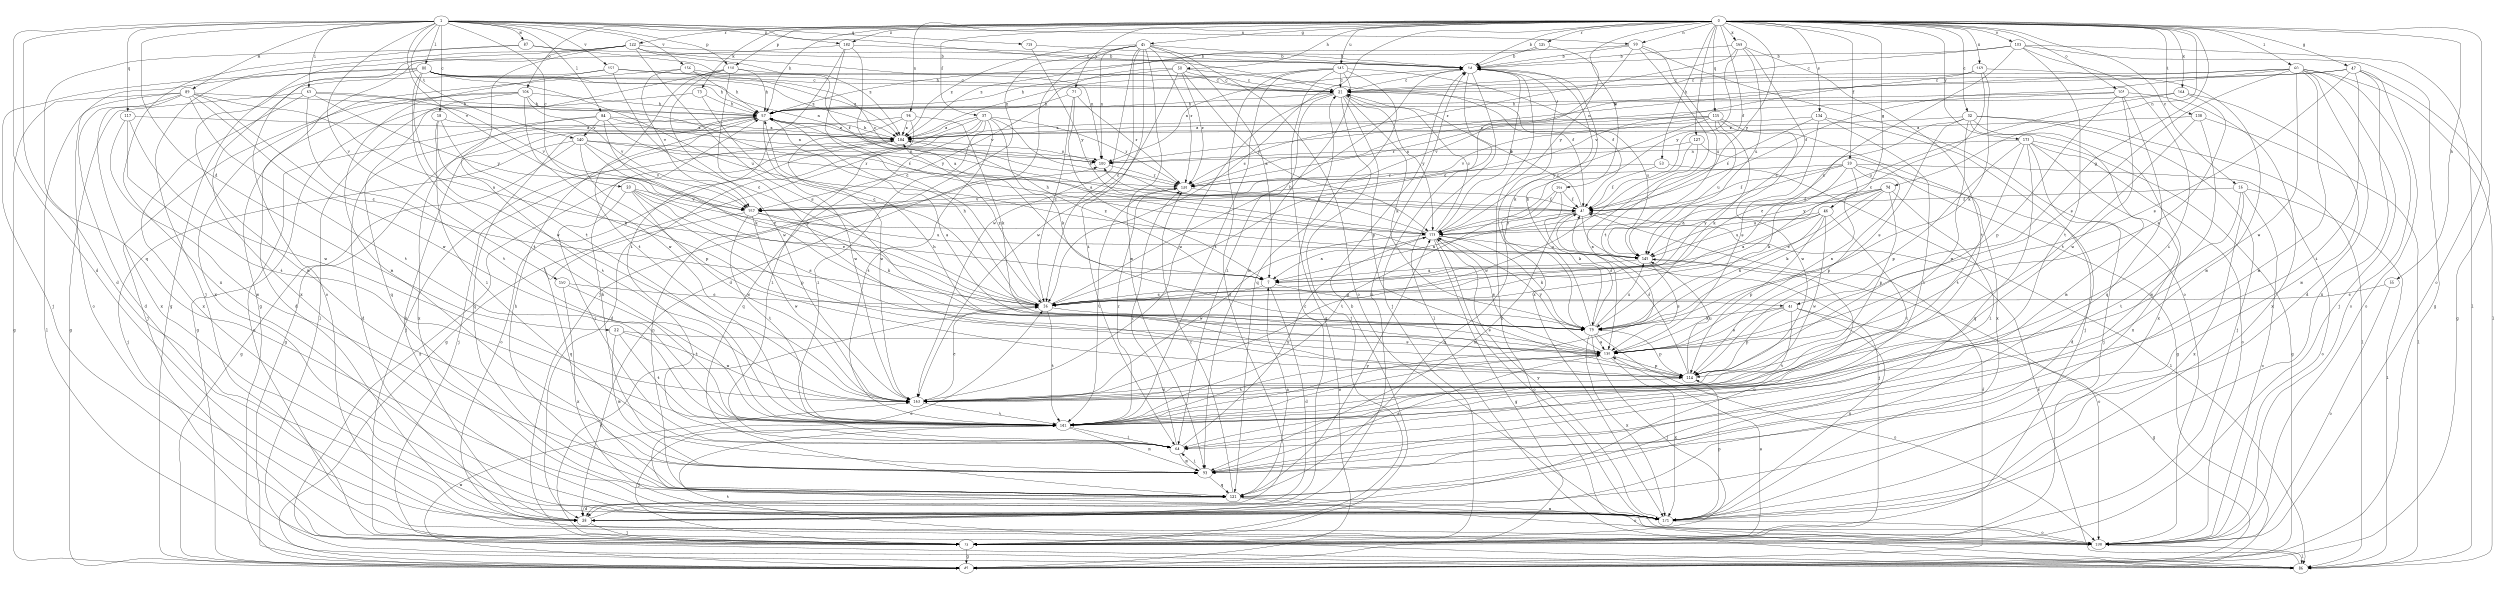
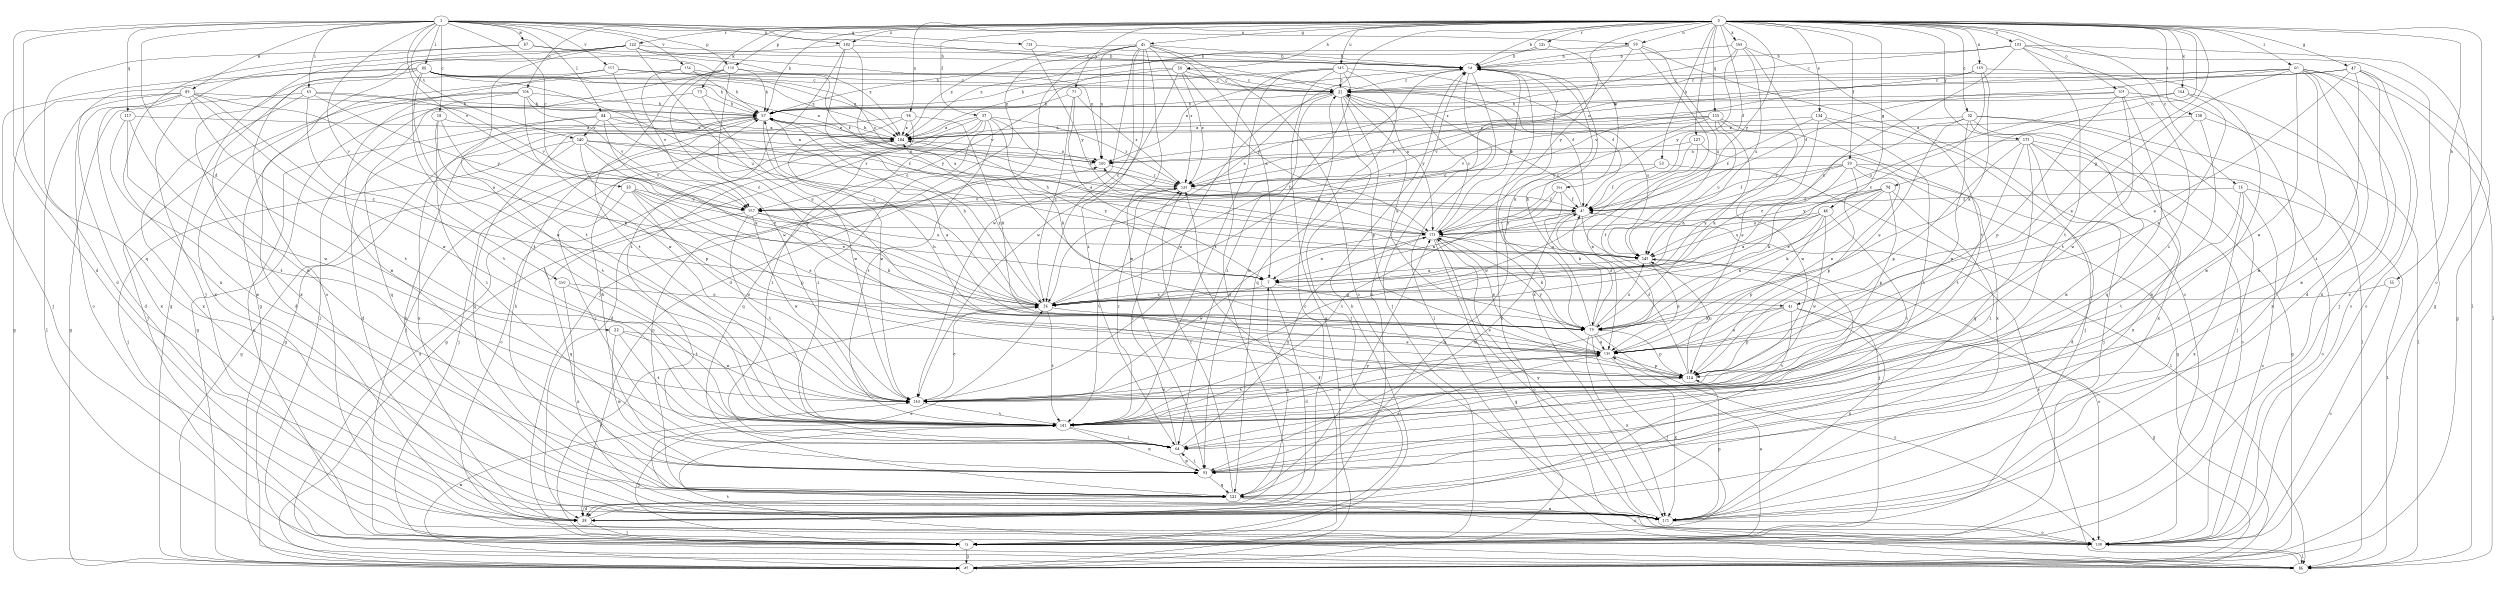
  strict digraph {
    fontname="Courier Prime"
    node [fontname="Courier Prime"]
    edge [fontname="Courier Prime"]
    0
    14
    16
    32
    36
    37
    39
    43
    45
    46
    47
    48
    50
    53
    55
    57
    60
    71
    73
    94
    96
    99
    103
    105
    106
    108
    110
    115
    122
    125
    127
    134
    138
    145
    162
    164
    168
    169
    173
    178
    182
    21
    72
    79
    86
    100
    171
    141
    184
    135
    163
    93
    28
    121
    64
    49
    128
    7
    114
    149
    157
    1
    18
    20
    22
    63
    80
    84
    87
    89
    117
    n72 [label=718]
    140
    150
    153
    156
    0 -> 14 [label=b]
    0 -> 16 [label=c]
    0 -> 32 [label=e]
    0 -> 36 [label=e]
    0 -> 37 [label=f]
    0 -> 39 [label=f]
    0 -> 43 [label=f]
    0 -> 45 [label=g]
    0 -> 46 [label=g]
    0 -> 47 [label=g]
    0 -> 48 [label=g]
    0 -> 50 [label=h]
    0 -> 53 [label=h]
    0 -> 55 [label=h]
    0 -> 57 [label=h]
    0 -> 60 [label=i]
    0 -> 71 [label=j]
    0 -> 73 [label=k]
    0 -> 94 [label=n]
    0 -> 96 [label=n]
    0 -> 99 [label=n]
    0 -> 103 [label=o]
    0 -> 105 [label=o]
    0 -> 106 [label=o]
    0 -> 108 [label=o]
    0 -> 110 [label=p]
    0 -> 115 [label=q]
    0 -> 122 [label=r]
    0 -> 125 [label=r]
    0 -> 127 [label=r]
    0 -> 134 [label=s]
    0 -> 138 [label=t]
    0 -> 145 [label=u]
    0 -> 162 [label=w]
    0 -> 164 [label=x]
    0 -> 168 [label=x]
    0 -> 169 [label=x]
    0 -> 173 [label=y]
    0 -> 178 [label=y]
    0 -> 182 [label=z]
    14 -> 21 [label=c]
    14 -> 72 [label=j]
    14 -> 79 [label=k]
    14 -> 86 [label=l]
    14 -> 100 [label=n]
    14 -> 171 [label=x]
    16 -> 43 [label=f]
    16 -> 108 [label=o]
    16 -> 86 [label=l]
    16 -> 171 [label=x]
    16 -> 141 [label=t]
    32 -> 36 [label=e]
    32 -> 72 [label=j]
    32 -> 86 [label=l]
    32 -> 171 [label=x]
    32 -> 184 [label=z]
    32 -> 135 [label=s]
    32 -> 163 [label=w]
    32 -> 93 [label=m]
    36 -> 14 [label=b]
    36 -> 57 [label=h]
    36 -> 141 [label=t]
    36 -> 184 [label=z]
    36 -> 135 [label=s]
    37 -> 43 [label=f]
    37 -> 79 [label=k]
    37 -> 141 [label=t]
    37 -> 184 [label=z]
    37 -> 28 [label=d]
    37 -> 121 [label=q]
    37 -> 64 [label=i]
    37 -> 49 [label=g]
    37 -> 128 [label=r]
    39 -> 43 [label=f]
    39 -> 108 [label=o]
    39 -> 79 [label=k]
    39 -> 135 [label=s]
    39 -> 28 [label=d]
    39 -> 128 [label=r]
    39 -> 7 [label=a]
    39 -> 114 [label=p]
    43 -> 178 [label=y]
    43 -> 21 [label=c]
    43 -> 72 [label=j]
    43 -> 93 [label=m]
    43 -> 7 [label=a]
    45 -> 14 [label=b]
    45 -> 36 [label=e]
    45 -> 108 [label=o]
    45 -> 72 [label=j]
    45 -> 100 [label=n]
    45 -> 184 [label=z]
    45 -> 163 [label=w]
    45 -> 93 [label=m]
    45 -> 28 [label=d]
    45 -> 64 [label=i]
    45 -> 128 [label=r]
    45 -> 7 [label=a]
    46 -> 178 [label=y]
    46 -> 79 [label=k]
    46 -> 141 [label=t]
    46 -> 163 [label=w]
    46 -> 7 [label=a]
    46 -> 114 [label=p]
    46 -> 149 [label=u]
    47 -> 108 [label=o]
    47 -> 21 [label=c]
    47 -> 100 [label=n]
    47 -> 171 [label=x]
    47 -> 135 [label=s]
    47 -> 64 [label=i]
    47 -> 49 [label=g]
    48 -> 79 [label=k]
    48 -> 171 [label=x]
    48 -> 141 [label=t]
    48 -> 135 [label=s]
    48 -> 49 [label=g]
    48 -> 114 [label=p]
    50 -> 43 [label=f]
    50 -> 57 [label=h]
    50 -> 178 [label=y]
    50 -> 21 [label=c]
    50 -> 163 [label=w]
    50 -> 128 [label=r]
    50 -> 157 [label=v]
    53 -> 43 [label=f]
    53 -> 86 [label=l]
    53 -> 128 [label=r]
    55 -> 36 [label=e]
    55 -> 108 [label=o]
    57 -> 184 [label=z]
    57 -> 135 [label=s]
    57 -> 163 [label=w]
    57 -> 28 [label=d]
    57 -> 121 [label=q]
    57 -> 49 [label=g]
    60 -> 43 [label=f]
    60 -> 108 [label=o]
    60 -> 21 [label=c]
    60 -> 72 [label=j]
    60 -> 86 [label=l]
    60 -> 135 [label=s]
    60 -> 163 [label=w]
    60 -> 93 [label=m]
    60 -> 28 [label=d]
    60 -> 128 [label=r]
    71 -> 36 [label=e]
    71 -> 57 [label=h]
    71 -> 128 [label=r]
    71 -> 7 [label=a]
    73 -> 36 [label=e]
    73 -> 57 [label=h]
    73 -> 49 [label=g]
    94 -> 36 [label=e]
    94 -> 43 [label=f]
    94 -> 178 [label=y]
    94 -> 79 [label=k]
    94 -> 64 [label=i]
    94 -> 114 [label=p]
    94 -> 149 [label=u]
    96 -> 72 [label=j]
    96 -> 79 [label=k]
    96 -> 184 [label=z]
    96 -> 163 [label=w]
    96 -> 64 [label=i]
    99 -> 14 [label=b]
    99 -> 36 [label=e]
    99 -> 57 [label=h]
    99 -> 108 [label=o]
    99 -> 141 [label=t]
    99 -> 149 [label=u]
    103 -> 14 [label=b]
    103 -> 36 [label=e]
    103 -> 21 [label=c]
    103 -> 86 [label=l]
    103 -> 141 [label=t]
    103 -> 64 [label=i]
    103 -> 49 [label=g]
    105 -> 57 [label=h]
    105 -> 171 [label=x]
    105 -> 163 [label=w]
    105 -> 121 [label=q]
    105 -> 114 [label=p]
    105 -> 157 [label=v]
    106 -> 57 [label=h]
    106 -> 178 [label=y]
    106 -> 72 [label=j]
    106 -> 163 [label=w]
    106 -> 28 [label=d]
    106 -> 121 [label=q]
    106 -> 157 [label=v]
    108 -> 86 [label=l]
    110 -> 57 [label=h]
    110 -> 21 [label=c]
    110 -> 86 [label=l]
    110 -> 141 [label=t]
    110 -> 163 [label=w]
    110 -> 114 [label=p]
    115 -> 178 [label=y]
    115 -> 79 [label=k]
    115 -> 171 [label=x]
    115 -> 184 [label=z]
    115 -> 163 [label=w]
    115 -> 128 [label=r]
    115 -> 149 [label=u]
    115 -> 157 [label=v]
    122 -> 14 [label=b]
    122 -> 108 [label=o]
    122 -> 72 [label=j]
    122 -> 100 [label=n]
    122 -> 141 [label=t]
    122 -> 184 [label=z]
    122 -> 135 [label=s]
    122 -> 49 [label=g]
    125 -> 14 [label=b]
    125 -> 178 [label=y]
    125 -> 184 [label=z]
    127 -> 100 [label=n]
    127 -> 135 [label=s]
    127 -> 163 [label=w]
    127 -> 49 [label=g]
    134 -> 43 [label=f]
    134 -> 72 [label=j]
    134 -> 184 [label=z]
    134 -> 135 [label=s]
    134 -> 64 [label=i]
    138 -> 86 [label=l]
    138 -> 184 [label=z]
    138 -> 93 [label=m]
    138 -> 114 [label=t]
    145 -> 43 [label=f]
    145 -> 21 [label=c]
    145 -> 141 [label=t]
    145 -> 184 [label=z]
    145 -> 93 [label=m]
    145 -> 28 [label=d]
    145 -> 121 [label=q]
    145 -> 49 [label=g]
    162 -> 43 [label=f]
    162 -> 79 [label=k]
    162 -> 141 [label=t]
    162 -> 121 [label=q]
    164 -> 57 [label=h]
    164 -> 135 [label=s]
    164 -> 93 [label=m]
    164 -> 149 [label=u]
    168 -> 14 [label=b]
    168 -> 36 [label=e]
    168 -> 178 [label=y]
    168 -> 141 [label=t]
    168 -> 128 [label=r]
    168 -> 149 [label=u]
    169 -> 36 [label=e]
    169 -> 21 [label=c]
    169 -> 79 [label=k]
    169 -> 93 [label=m]
    169 -> 157 [label=v]
    173 -> 108 [label=o]
    173 -> 72 [label=j]
    173 -> 100 [label=n]
    173 -> 171 [label=x]
    173 -> 141 [label=t]
    173 -> 121 [label=q]
    173 -> 49 [label=g]
    173 -> 114 [label=p]
    178 -> 14 [label=b]
    178 -> 108 [label=o]
    178 -> 21 [label=c]
    178 -> 79 [label=k]
    178 -> 100 [label=n]
    178 -> 135 [label=s]
    178 -> 163 [label=w]
    178 -> 49 [label=g]
    178 -> 7 [label=a]
    178 -> 149 [label=u]
    182 -> 14 [label=b]
    182 -> 36 [label=e]
    182 -> 64 [label=i]
    182 -> 49 [label=g]
    182 -> 7 [label=a]
    21 -> 57 [label=h]
    21 -> 178 [label=y]
    21 -> 72 [label=j]
    21 -> 79 [label=k]
    21 -> 163 [label=w]
    21 -> 64 [label=i]
    21 -> 114 [label=p]
    21 -> 149 [label=u]
    72 -> 14 [label=b]
    72 -> 36 [label=e]
    72 -> 135 [label=s]
    72 -> 49 [label=g]
    79 -> 14 [label=b]
    79 -> 43 [label=f]
    79 -> 108 [label=o]
    79 -> 72 [label=j]
    79 -> 171 [label=x]
    79 -> 135 [label=s]
    79 -> 114 [label=p]
    79 -> 149 [label=u]
    86 -> 14 [label=b]
    86 -> 43 [label=f]
    86 -> 141 [label=t]
    86 -> 184 [label=z]
    100 -> 128 [label=r]
    171 -> 36 [label=e]
    171 -> 108 [label=o]
    171 -> 178 [label=y]
    171 -> 114 [label=p]
    141 -> 72 [label=j]
    141 -> 135 [label=s]
    141 -> 93 [label=m]
    141 -> 64 [label=i]
    141 -> 128 [label=r]
    184 -> 57 [label=h]
    184 -> 108 [label=o]
    184 -> 72 [label=j]
    184 -> 100 [label=n]
    135 -> 178 [label=y]
    135 -> 171 [label=x]
    135 -> 141 [label=t]
    135 -> 114 [label=p]
    163 -> 36 [label=e]
    163 -> 141 [label=t]
    93 -> 57 [label=h]
    93 -> 135 [label=s]
    93 -> 121 [label=q]
    93 -> 64 [label=i]
    28 -> 14 [label=b]
    28 -> 57 [label=h]
    28 -> 21 [label=c]
    28 -> 72 [label=j]
    28 -> 149 [label=u]
    121 -> 57 [label=h]
    121 -> 108 [label=o]
    121 -> 178 [label=y]
    121 -> 100 [label=n]
    121 -> 171 [label=x]
    121 -> 28 [label=d]
    121 -> 128 [label=r]
    121 -> 7 [label=a]
    64 -> 178 [label=y]
    64 -> 93 [label=m]
    64 -> 128 [label=r]
-   49 -> 43 [label=f]
+   49 -> 128 [label=f]
    49 -> 163 [label=w]
    128 -> 43 [label=f]
    128 -> 141 [label=t]
    128 -> 157 [label=v]
    7 -> 36 [label=e]
    7 -> 48 [label=g]
    7 -> 184 [label=z]
    7 -> 28 [label=d]
    114 -> 43 [label=f]
    114 -> 57 [label=h]
    114 -> 163 [label=w]
    114 -> 149 [label=u]
    149 -> 57 [label=h]
    149 -> 108 [label=o]
    149 -> 135 [label=s]
    149 -> 7 [label=a]
    157 -> 79 [label=k]
    157 -> 141 [label=t]
    157 -> 163 [label=w]
    157 -> 121 [label=q]
    157 -> 149 [label=u]
    1 -> 99 [label=n]
    1 -> 110 [label=p]
    1 -> 182 [label=z]
    1 -> 21 [label=c]
    1 -> 28 [label=d]
    1 -> 121 [label=q]
    1 -> 157 [label=v]
    1 -> 18 [label=c]
    1 -> 20 [label=c]
    1 -> 22 [label=d]
    1 -> 63 [label=i]
    1 -> 80 [label=l]
    1 -> 84 [label=l]
    1 -> 87 [label=m]
    1 -> 89 [label=m]
    1 -> 117 [label=q]
    1 -> n72 [label=q]
    1 -> 140 [label=t]
    1 -> 150 [label=v]
    1 -> 153 [label=v]
    1 -> 156 [label=v]
    18 -> 79 [label=k]
    18 -> 141 [label=t]
    18 -> 184 [label=z]
    18 -> 64 [label=i]
    20 -> 36 [label=e]
    20 -> 135 [label=s]
    20 -> 163 [label=w]
    20 -> 64 [label=i]
    20 -> 114 [label=p]
    20 -> 157 [label=v]
    22 -> 141 [label=t]
    22 -> 135 [label=s]
    22 -> 163 [label=w]
    22 -> 93 [label=m]
    63 -> 57 [label=h]
    63 -> 178 [label=y]
    63 -> 171 [label=x]
    63 -> 141 [label=t]
    63 -> 49 [label=g]
    63 -> 157 [label=v]
    80 -> 57 [label=h]
    80 -> 108 [label=o]
    80 -> 21 [label=c]
    80 -> 72 [label=j]
    80 -> 100 [label=n]
    80 -> 141 [label=t]
    80 -> 184 [label=z]
    80 -> 163 [label=w]
    80 -> 93 [label=m]
    80 -> 149 [label=u]
    84 -> 43 [label=f]
    84 -> 108 [label=o]
    84 -> 79 [label=k]
    84 -> 100 [label=n]
    84 -> 171 [label=x]
    84 -> 184 [label=z]
    84 -> 140 [label=v]
    87 -> 14 [label=b]
    87 -> 43 [label=f]
    87 -> 171 [label=x]
    87 -> 28 [label=d]
    89 -> 36 [label=e]
    89 -> 57 [label=h]
    89 -> 86 [label=l]
    89 -> 171 [label=x]
    89 -> 141 [label=t]
    89 -> 163 [label=w]
    89 -> 28 [label=d]
    89 -> 49 [label=g]
    89 -> 7 [label=a]
    117 -> 141 [label=t]
    117 -> 184 [label=z]
    117 -> 163 [label=w]
    117 -> 93 [label=m]
    n72 -> 14 [label=b]
    n72 -> 178 [label=y]
    140 -> 36 [label=e]
    140 -> 72 [label=j]
    140 -> 100 [label=n]
    140 -> 49 [label=g]
    140 -> 128 [label=r]
    140 -> 114 [label=p]
    140 -> 157 [label=v]
    150 -> 36 [label=e]
    150 -> 171 [label=x]
    150 -> 141 [label=t]
    153 -> 36 [label=e]
    153 -> 21 [label=c]
    153 -> 171 [label=x]
    153 -> 184 [label=z]
    153 -> 93 [label=m]
    156 -> 57 [label=h]
    156 -> 21 [label=c]
    156 -> 171 [label=x]
    156 -> 128 [label=r]
    156 -> 157 [label=v]
  }
